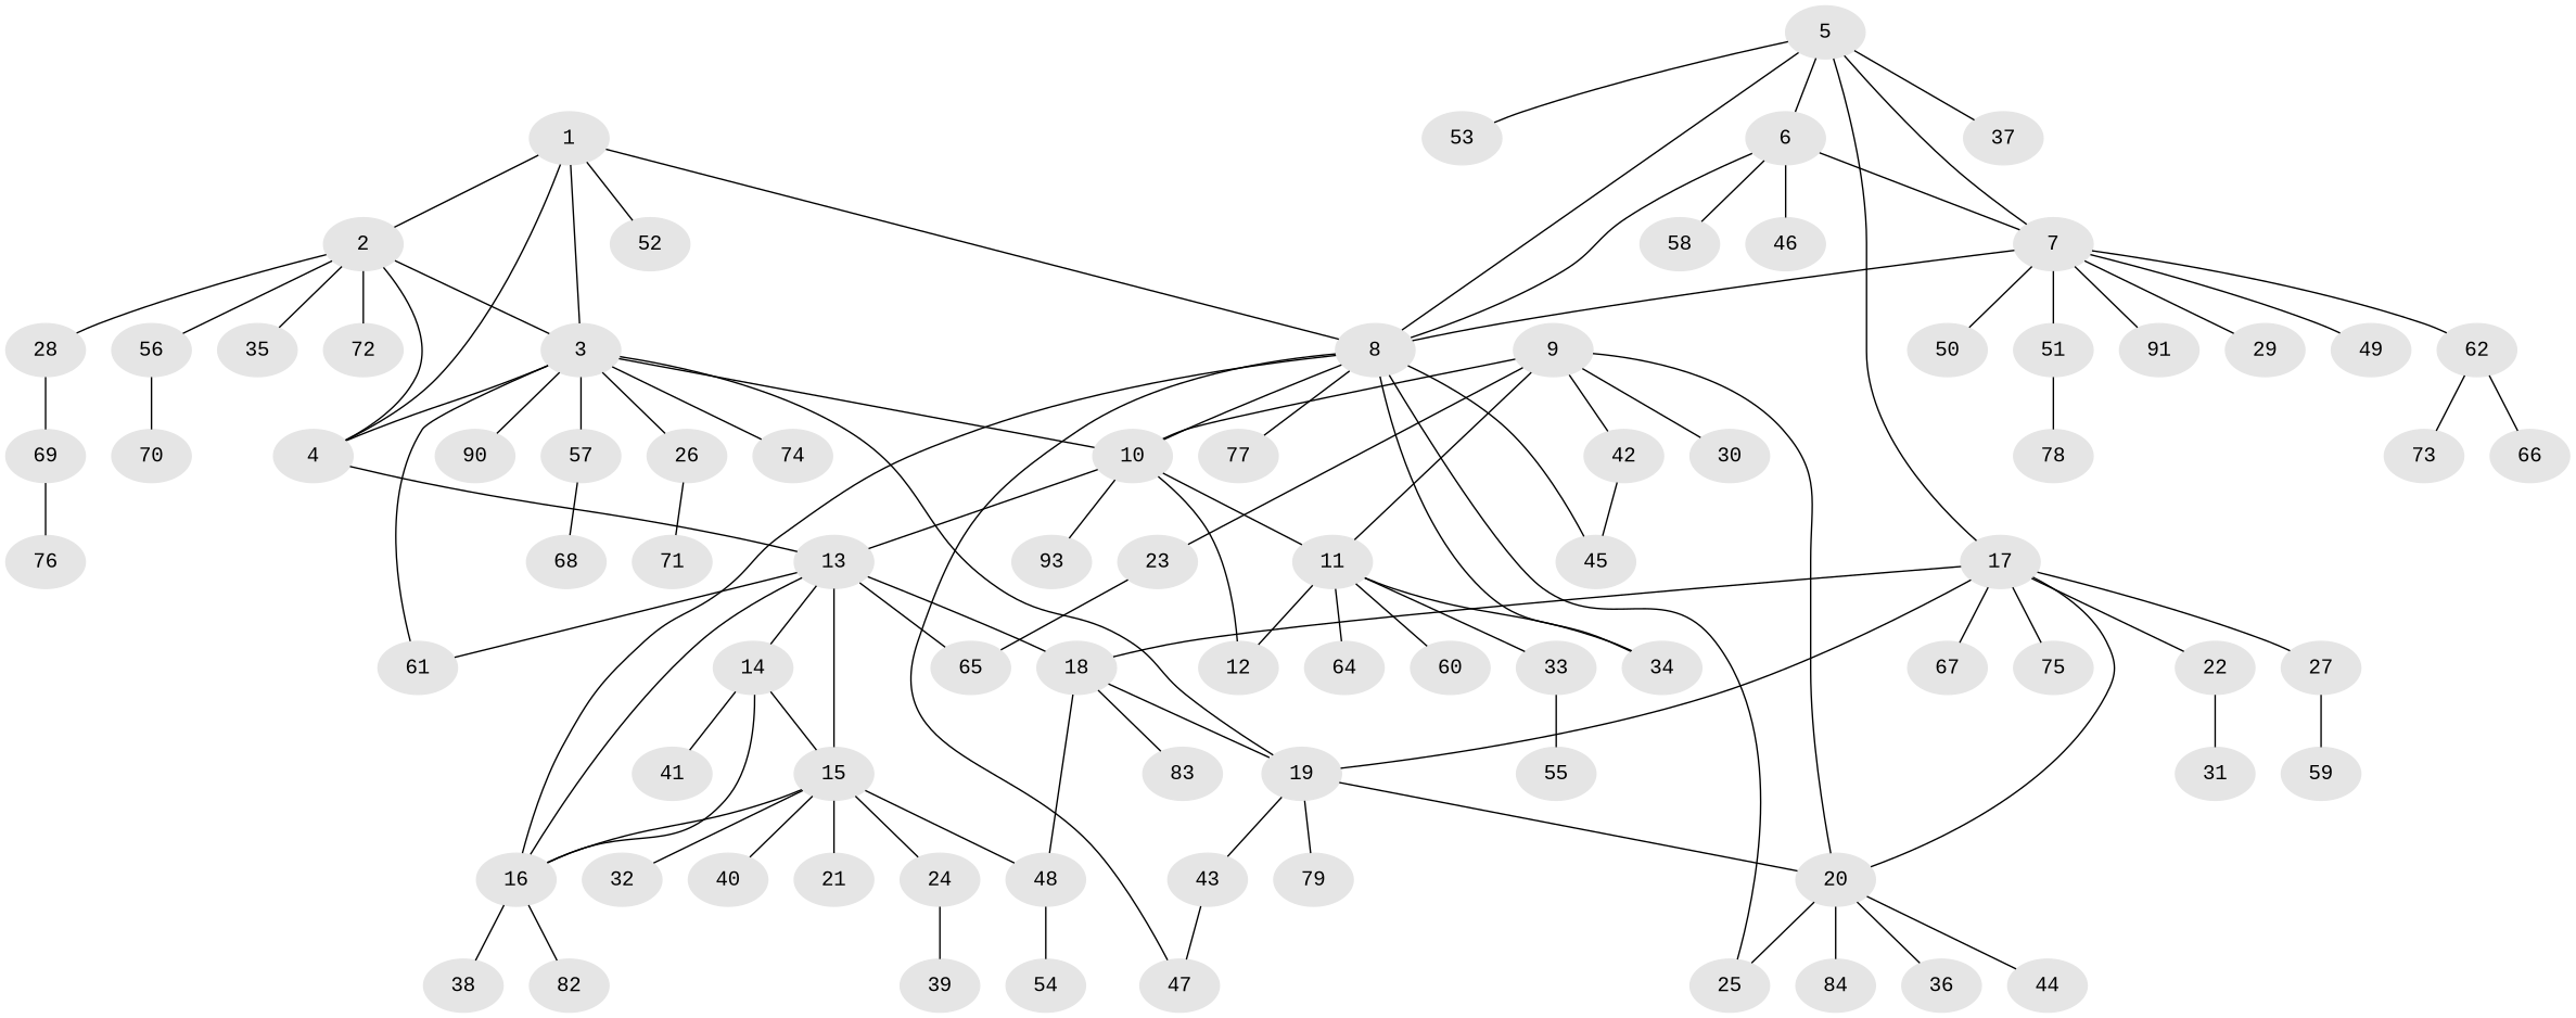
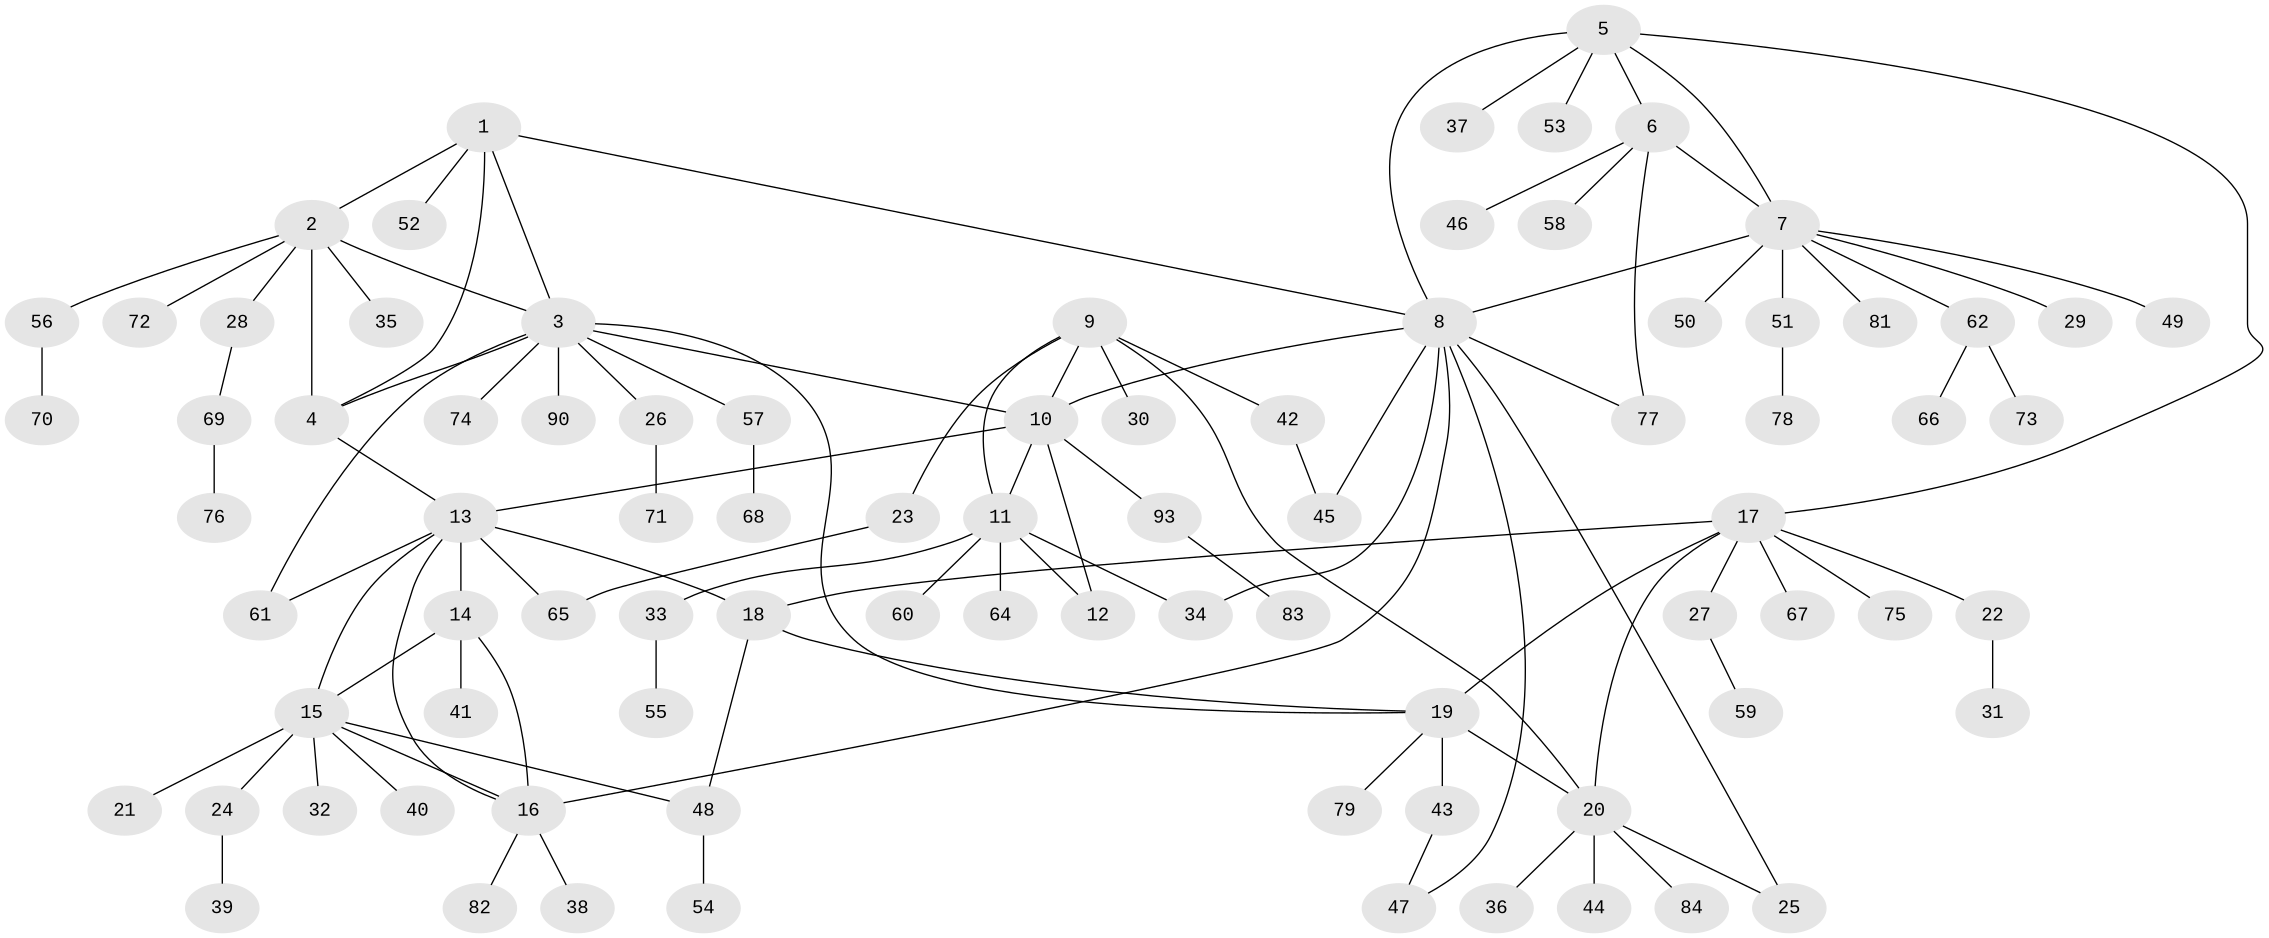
  graph {
    fontname="Liberation Mono"
    node [color=gray90 fontname="Liberation Mono" style=filled]
    edge [fontname="Liberation Mono"]
    1
    2
    3
    4
    8
    52
    28
    35
    56
    72
    10
    19
    26
    57
    61
    74
    n17 [label=90]
    13
    16
    25
    34
    45
    47
    77
    69
    70
    11
    12
    n29 [label=93]
    20
    43
    79
    71
    68
    14
    15
    18
    65
    5
    6
    7
    17
    37
    53
    46
    58
    29
    49
    50
    51
    62
-   81 [label=91]
+   81
    22
    27
    67
    75
    78
    66
    73
    38
    82
    9
    23
    30
    42
    33
    60
    64
    36
    44
    84
    55
    41
    21
    24
    32
    40
    48
    83
    39
    54
    31
    59
    76
    1 -- 2
    1 -- 3
    1 -- 4
    1 -- 8
    1 -- 52
    2 -- 3
    2 -- 4
    2 -- 28
    2 -- 35
    2 -- 56
    2 -- 72
    3 -- 4
    3 -- 10
    3 -- 19
    3 -- 26
    3 -- 57
    3 -- 61
    3 -- 74
    3 -- n17
    4 -- 13
    8 -- 10
    8 -- 16
    8 -- 25
    8 -- 34
    8 -- 45
    8 -- 47
    8 -- 77
    28 -- 69
    56 -- 70
    10 -- 13
    10 -- 11
    10 -- 12
    10 -- n29
    19 -- 20
    19 -- 43
    19 -- 79
    26 -- 71
    57 -- 68
    13 -- 61
    13 -- 16
    13 -- 14
    13 -- 15
    13 -- 18
    13 -- 65
    16 -- 38
    16 -- 82
    69 -- 76
    11 -- 34
    11 -- 12
    11 -- 33
    11 -- 60
    11 -- 64
    20 -- 25
    20 -- 36
    20 -- 44
    20 -- 84
    43 -- 47
    14 -- 16
    14 -- 15
    14 -- 41
    15 -- 16
    15 -- 21
    15 -- 24
    15 -- 32
    15 -- 40
    15 -- 48
    18 -- 19
    18 -- 48
-   18 -- 83
+   n29 -- 83
    5 -- 8
    5 -- 6
    5 -- 7
    5 -- 17
    5 -- 37
    5 -- 53
-   6 -- 8
+   6 -- 77
    6 -- 7
    6 -- 46
    6 -- 58
    7 -- 8
    7 -- 29
    7 -- 49
    7 -- 50
    7 -- 51
    7 -- 62
    7 -- 81
    17 -- 19
    17 -- 20
    17 -- 18
    17 -- 22
    17 -- 27
    17 -- 67
    17 -- 75
    51 -- 78
    62 -- 66
    62 -- 73
    22 -- 31
    27 -- 59
    9 -- 10
    9 -- 11
    9 -- 20
    9 -- 23
    9 -- 30
    9 -- 42
    23 -- 65
    42 -- 45
    33 -- 55
    24 -- 39
    48 -- 54
  }
